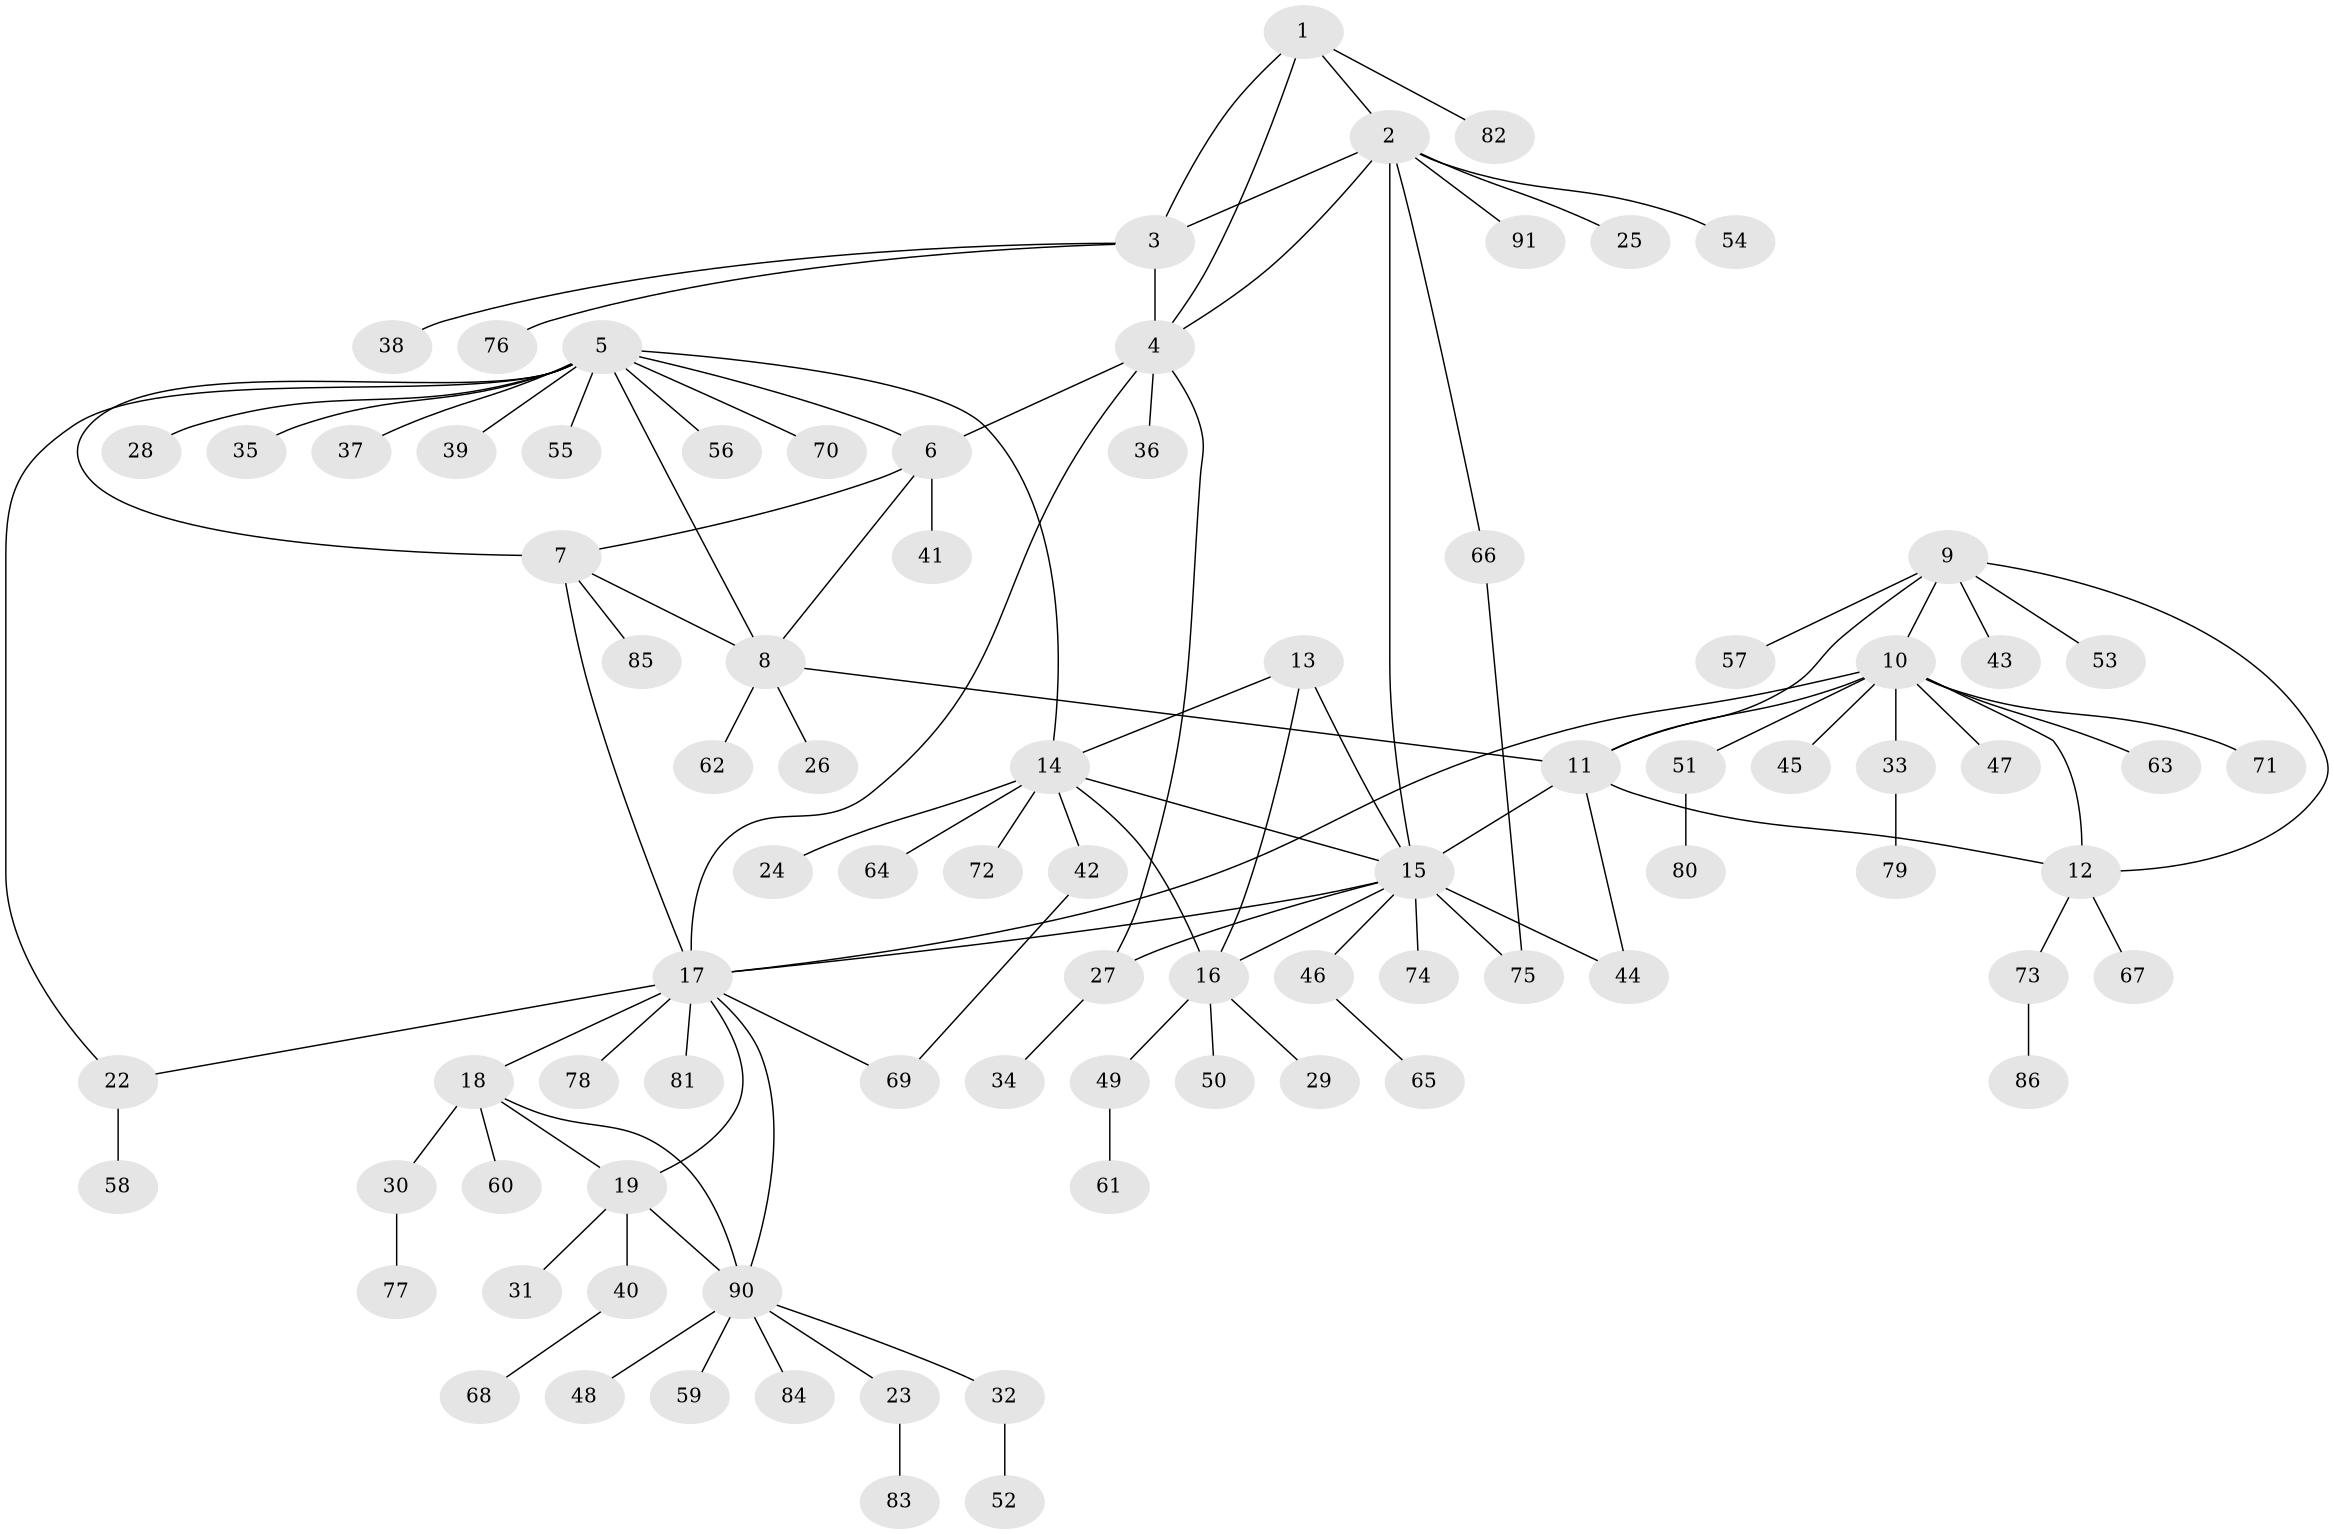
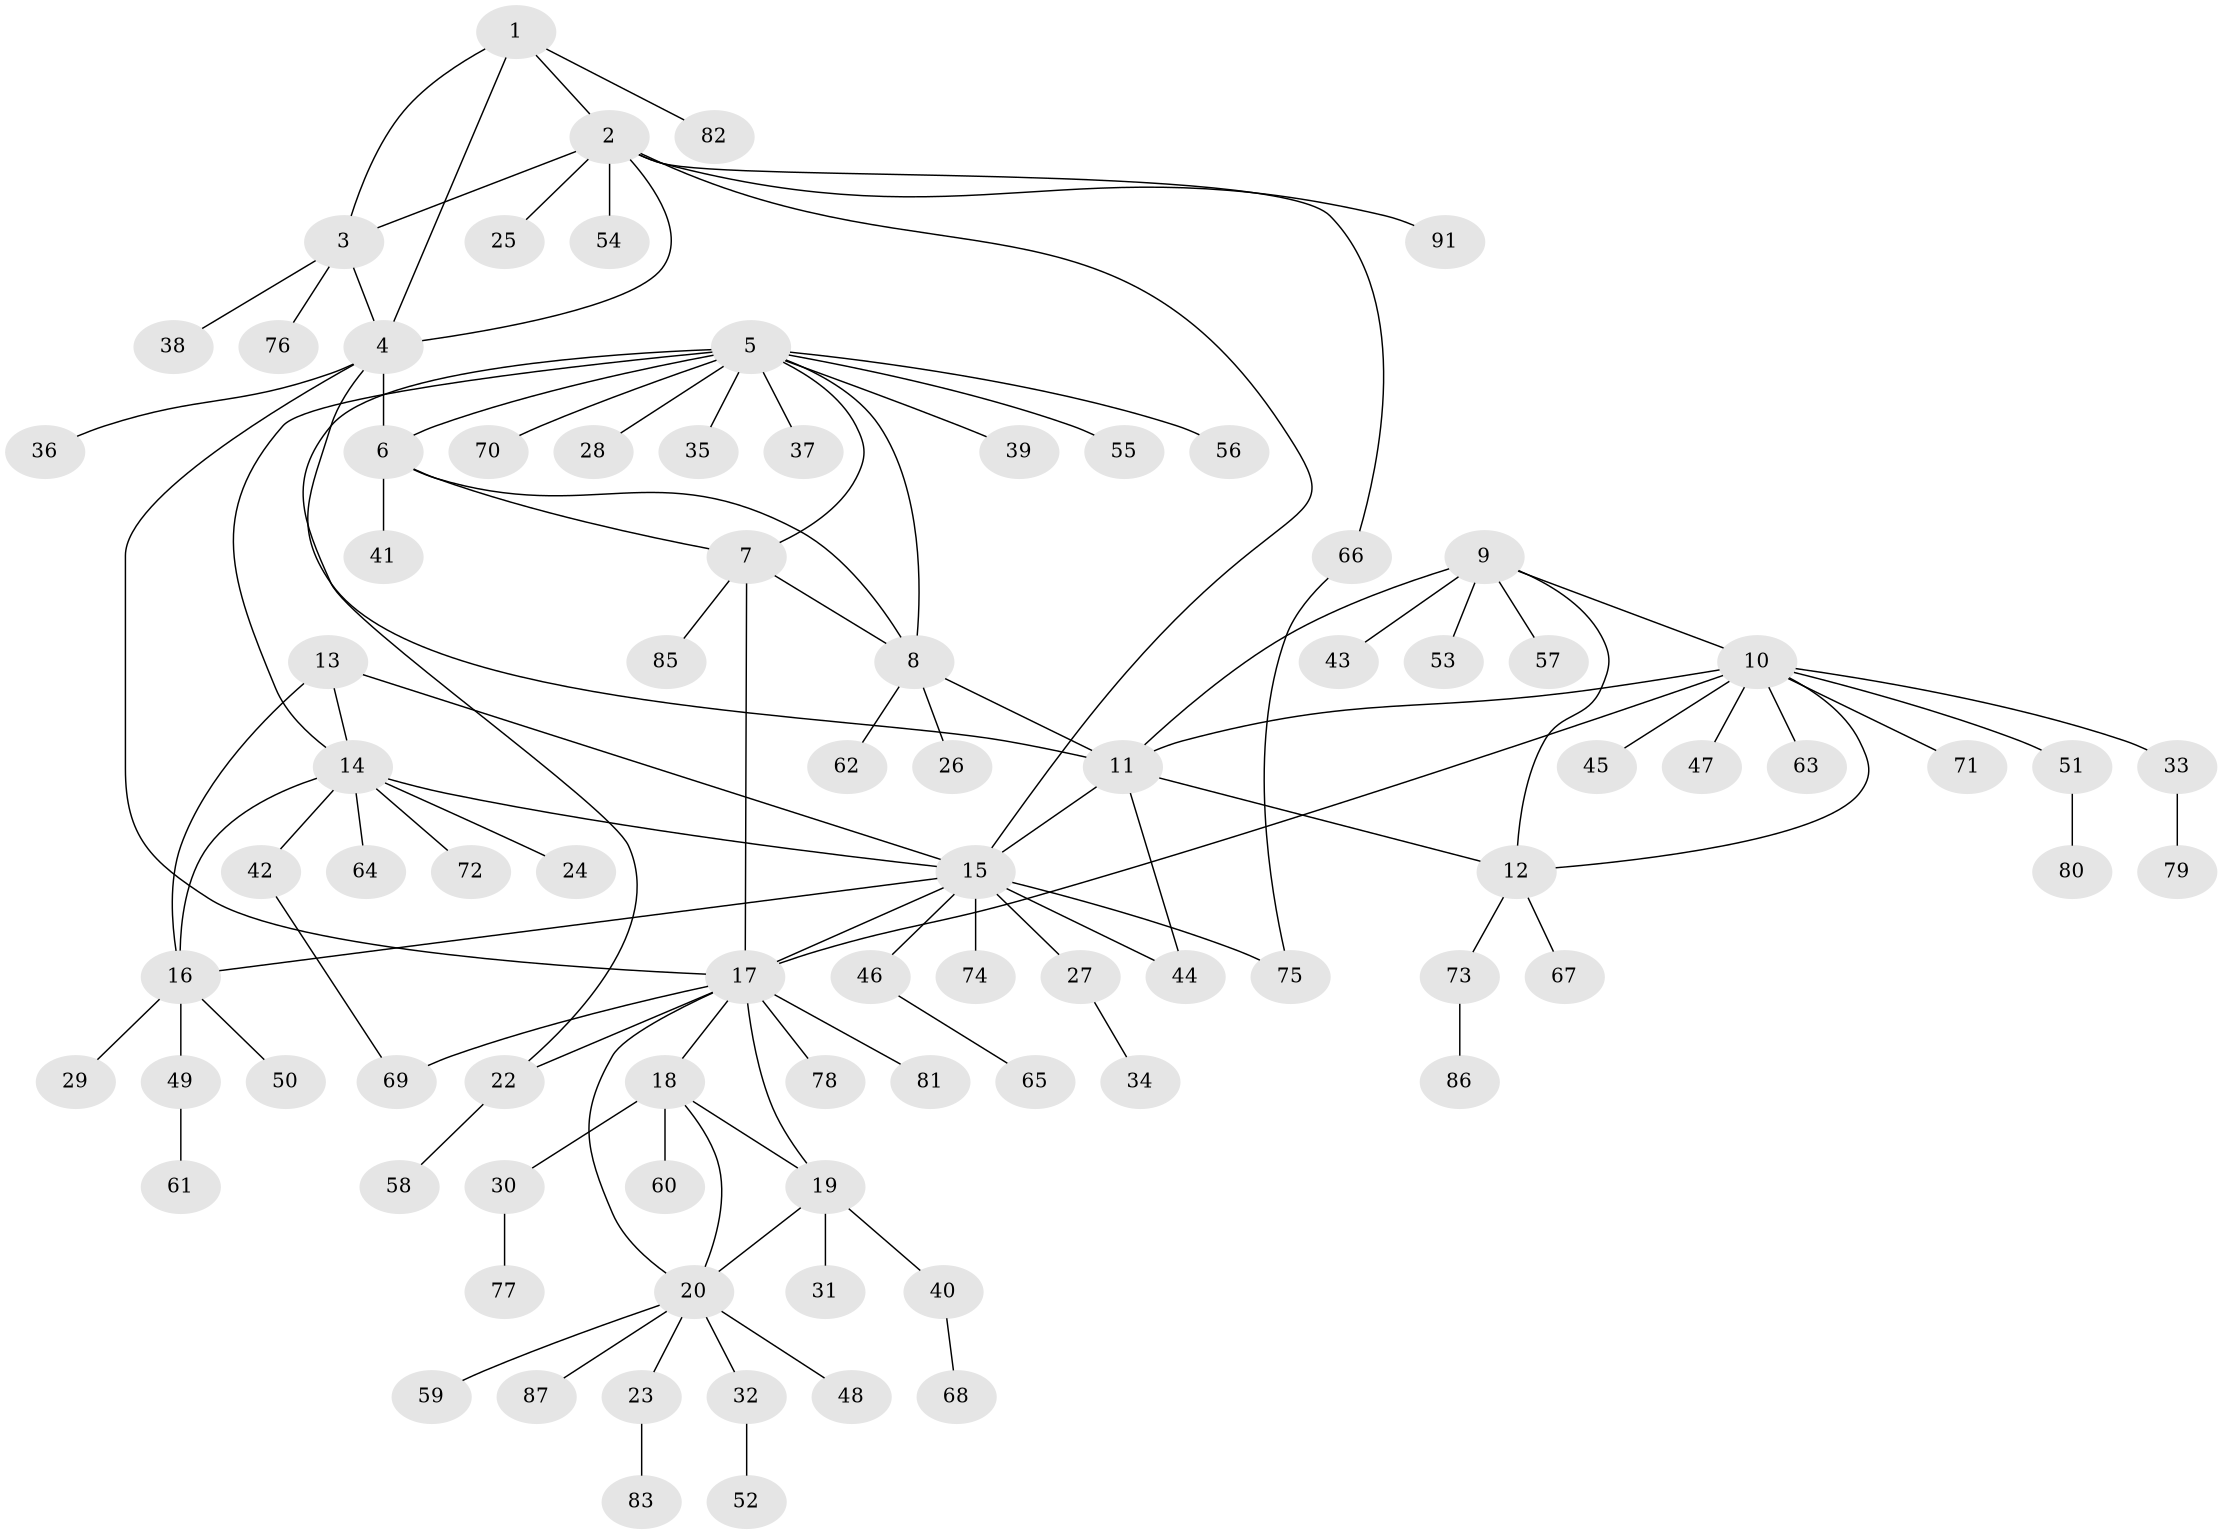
  graph {
    node [color=gray90 style=filled]
    1
    2
    3
    4
    82
    15
    n7 [label=91]
    25
    54
    66
    38
    76
    6
    11
    17
    36
    44
    16
    27
    46
    74
    75
    7
    8
    41
    12
    22
    18
    19
-   20 [label=90]
+   20
    78
    81
    69
    5
    14
    28
    35
    37
    39
    55
    56
    70
    85
    26
    62
    24
    42
    64
    72
    58
    9
    10
    43
    53
    57
    33
    45
    47
    51
    63
    71
    67
    73
    79
    80
    86
    13
    29
    49
    50
    34
    65
    61
    30
    60
    31
    40
    23
    32
    48
    59
-   84
+   84 [label=87]
    77
    68
    83
    52
    1 -- 2
    1 -- 3
    1 -- 4
    1 -- 82
    2 -- 3
    2 -- 4
    2 -- 15
    2 -- n7
    2 -- 25
    2 -- 54
    2 -- 66
    3 -- 4
    3 -- 38
    3 -- 76
    4 -- 6
-   4 -- 27
+   4 -- 11
    4 -- 17
    4 -- 36
    15 -- 17
    15 -- 44
    15 -- 16
    15 -- 27
    15 -- 46
    15 -- 74
    15 -- 75
    66 -- 75
    6 -- 7
    6 -- 8
    6 -- 41
    11 -- 15
    11 -- 44
    11 -- 12
    17 -- 22
    17 -- 18
    17 -- 19
    17 -- 20
    17 -- 78
    17 -- 81
    17 -- 69
    16 -- 29
    16 -- 49
    16 -- 50
    27 -- 34
    46 -- 65
    7 -- 17
    7 -- 8
    7 -- 85
    8 -- 11
    8 -- 26
    8 -- 62
    12 -- 67
    12 -- 73
    22 -- 58
    18 -- 19
    18 -- 20
    18 -- 30
    18 -- 60
    19 -- 20
    19 -- 31
    19 -- 40
    20 -- 23
    20 -- 32
    20 -- 48
    20 -- 59
    20 -- 84
    5 -- 6
    5 -- 7
    5 -- 8
    5 -- 22
    5 -- 14
    5 -- 28
    5 -- 35
    5 -- 37
    5 -- 39
    5 -- 55
    5 -- 56
    5 -- 70
    14 -- 15
    14 -- 16
    14 -- 24
    14 -- 42
    14 -- 64
    14 -- 72
    42 -- 69
    9 -- 11
    9 -- 12
    9 -- 10
    9 -- 43
    9 -- 53
    9 -- 57
    10 -- 11
    10 -- 17
    10 -- 12
    10 -- 33
    10 -- 45
    10 -- 47
    10 -- 51
    10 -- 63
    10 -- 71
    33 -- 79
    51 -- 80
    73 -- 86
    13 -- 15
    13 -- 16
    13 -- 14
    49 -- 61
    30 -- 77
    40 -- 68
    23 -- 83
    32 -- 52
  }
